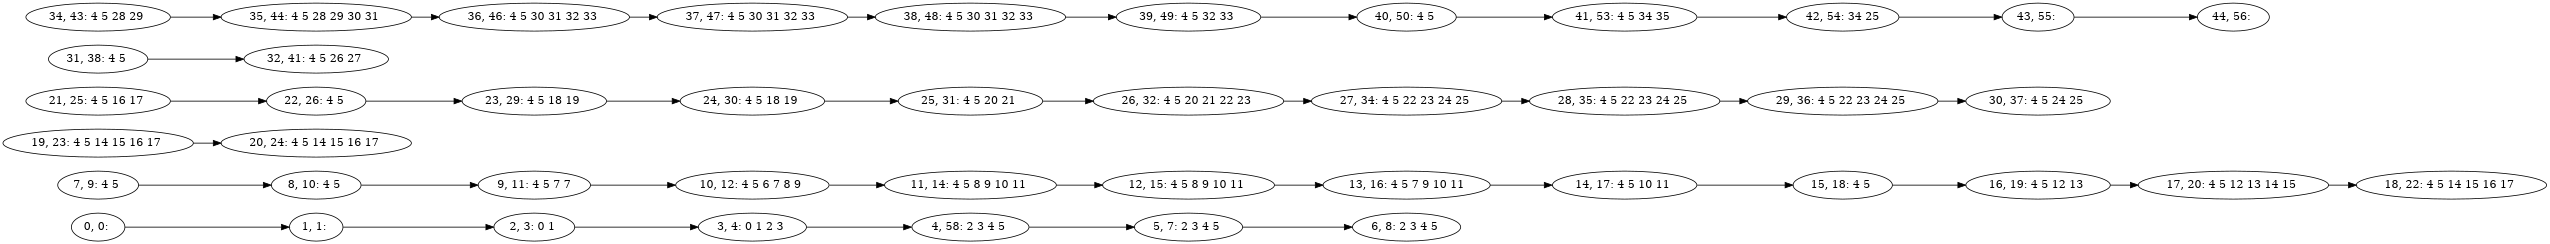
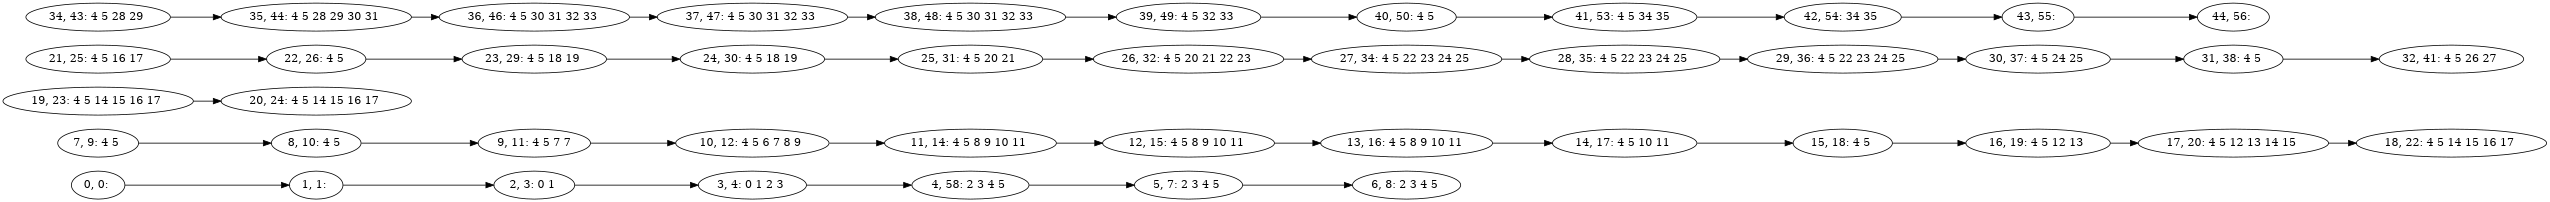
  digraph {
    rankdir=LR
    n1 [label="0, 0: "]
    n2 [label="1, 1: "]
    n3 [label="2, 3: 0 1 "]
    n4 [label="3, 4: 0 1 2 3 "]
    n5 [label="4, 58: 2 3 4 5 "]
    n6 [label="5, 7: 2 3 4 5 "]
    n7 [label="6, 8: 2 3 4 5 "]
    n8 [label="7, 9: 4 5 "]
    n9 [label="8, 10: 4 5 "]
    n10 [label="9, 11: 4 5 7 7"]
    n11 [label="10, 12: 4 5 6 7 8 9 "]
    n12 [label="11, 14: 4 5 8 9 10 11 "]
    n13 [label="12, 15: 4 5 8 9 10 11 "]
-   n14 [label="13, 16: 4 5 7 9 10 11"]
+   n14 [label="13, 16: 4 5 8 9 10 11 "]
    n15 [label="14, 17: 4 5 10 11 "]
    n16 [label="15, 18: 4 5 "]
    n17 [label="16, 19: 4 5 12 13 "]
    n18 [label="17, 20: 4 5 12 13 14 15 "]
    n19 [label="18, 22: 4 5 14 15 16 17 "]
    n20 [label="19, 23: 4 5 14 15 16 17 "]
    n21 [label="20, 24: 4 5 14 15 16 17 "]
    n22 [label="21, 25: 4 5 16 17 "]
    n23 [label="22, 26: 4 5 "]
    n24 [label="23, 29: 4 5 18 19 "]
    n25 [label="24, 30: 4 5 18 19 "]
    n26 [label="25, 31: 4 5 20 21 "]
    n27 [label="26, 32: 4 5 20 21 22 23 "]
    n28 [label="27, 34: 4 5 22 23 24 25 "]
    n29 [label="28, 35: 4 5 22 23 24 25 "]
    n30 [label="29, 36: 4 5 22 23 24 25 "]
    n31 [label="30, 37: 4 5 24 25 "]
    n32 [label="31, 38: 4 5 "]
    n33 [label="32, 41: 4 5 26 27 "]
    n34 [label="34, 43: 4 5 28 29 "]
    n35 [label="35, 44: 4 5 28 29 30 31 "]
    n36 [label="36, 46: 4 5 30 31 32 33 "]
    n37 [label="37, 47: 4 5 30 31 32 33 "]
    n38 [label="38, 48: 4 5 30 31 32 33 "]
    n39 [label="39, 49: 4 5 32 33 "]
    n40 [label="40, 50: 4 5 "]
    n41 [label="41, 53: 4 5 34 35 "]
-   n42 [label="42, 54: 34 25"]
+   n42 [label="42, 54: 34 35 "]
    n43 [label="43, 55: "]
    n44 [label="44, 56: "]
    n1 -> n2
    n2 -> n3
    n3 -> n4
    n4 -> n5
    n5 -> n6
    n6 -> n7
    n8 -> n9
    n9 -> n10
    n10 -> n11
    n11 -> n12
    n12 -> n13
    n13 -> n14
    n14 -> n15
    n15 -> n16
    n16 -> n17
    n17 -> n18
    n18 -> n19
    n20 -> n21
    n22 -> n23
    n23 -> n24
    n24 -> n25
    n25 -> n26
    n26 -> n27
    n27 -> n28
    n28 -> n29
    n29 -> n30
    n30 -> n31
+   n31 -> n32
    n32 -> n33
    n34 -> n35
    n35 -> n36
    n36 -> n37
    n37 -> n38
    n38 -> n39
    n39 -> n40
    n40 -> n41
    n41 -> n42
    n42 -> n43
    n43 -> n44
  }
